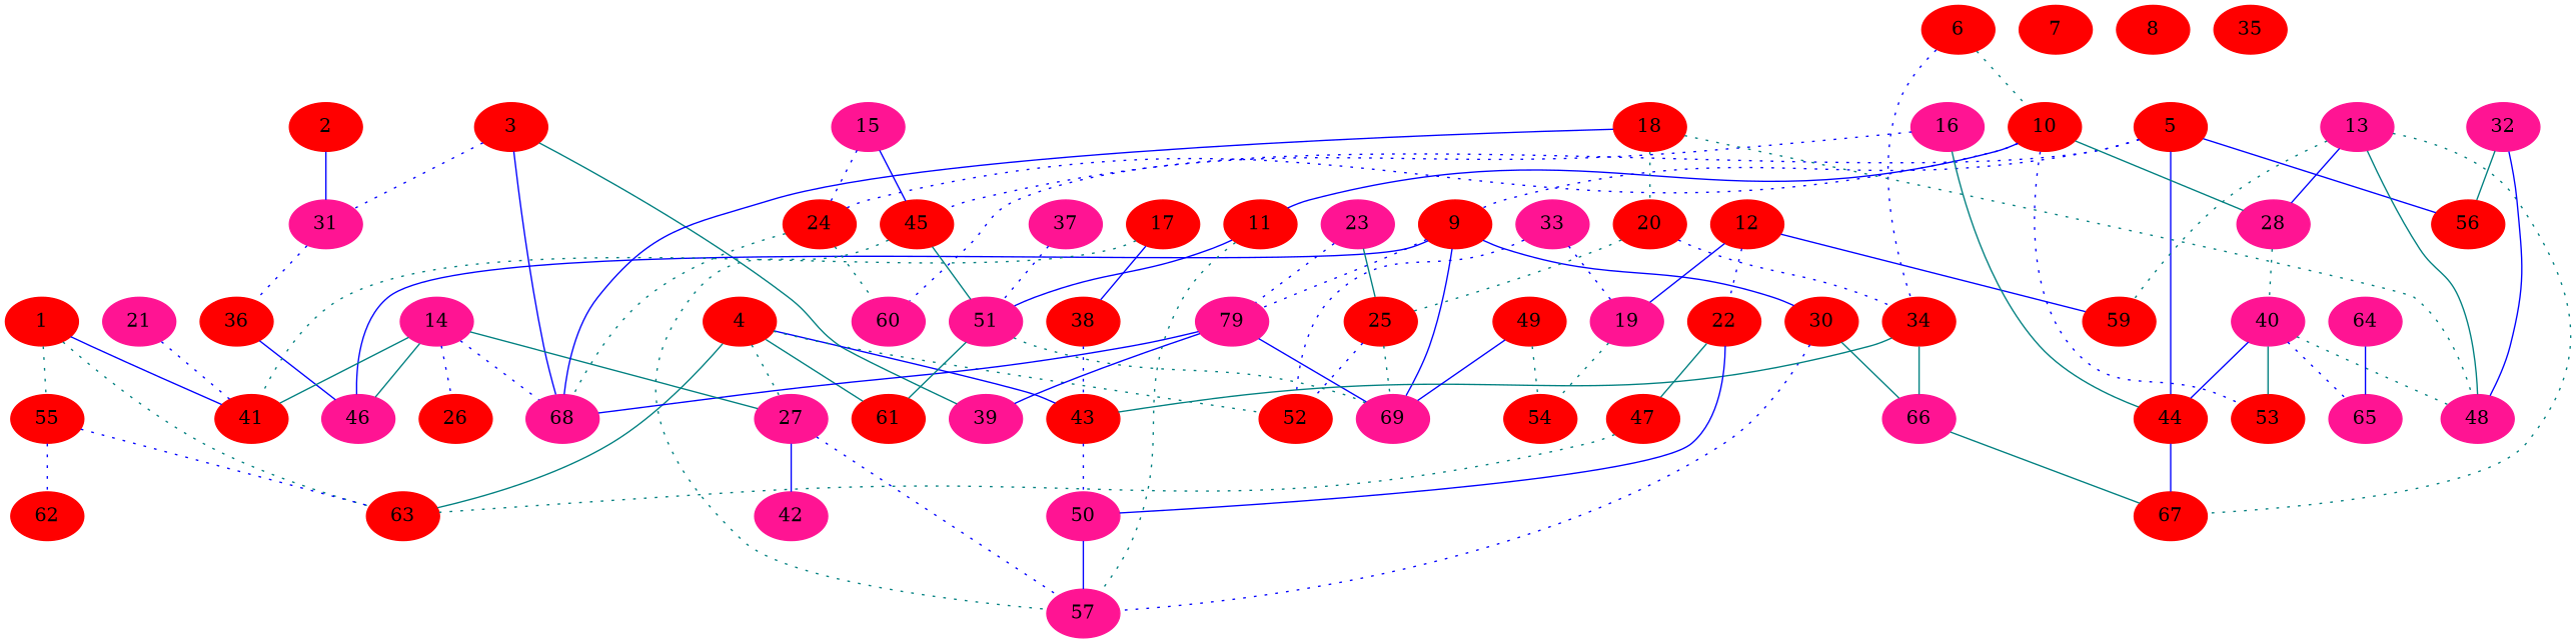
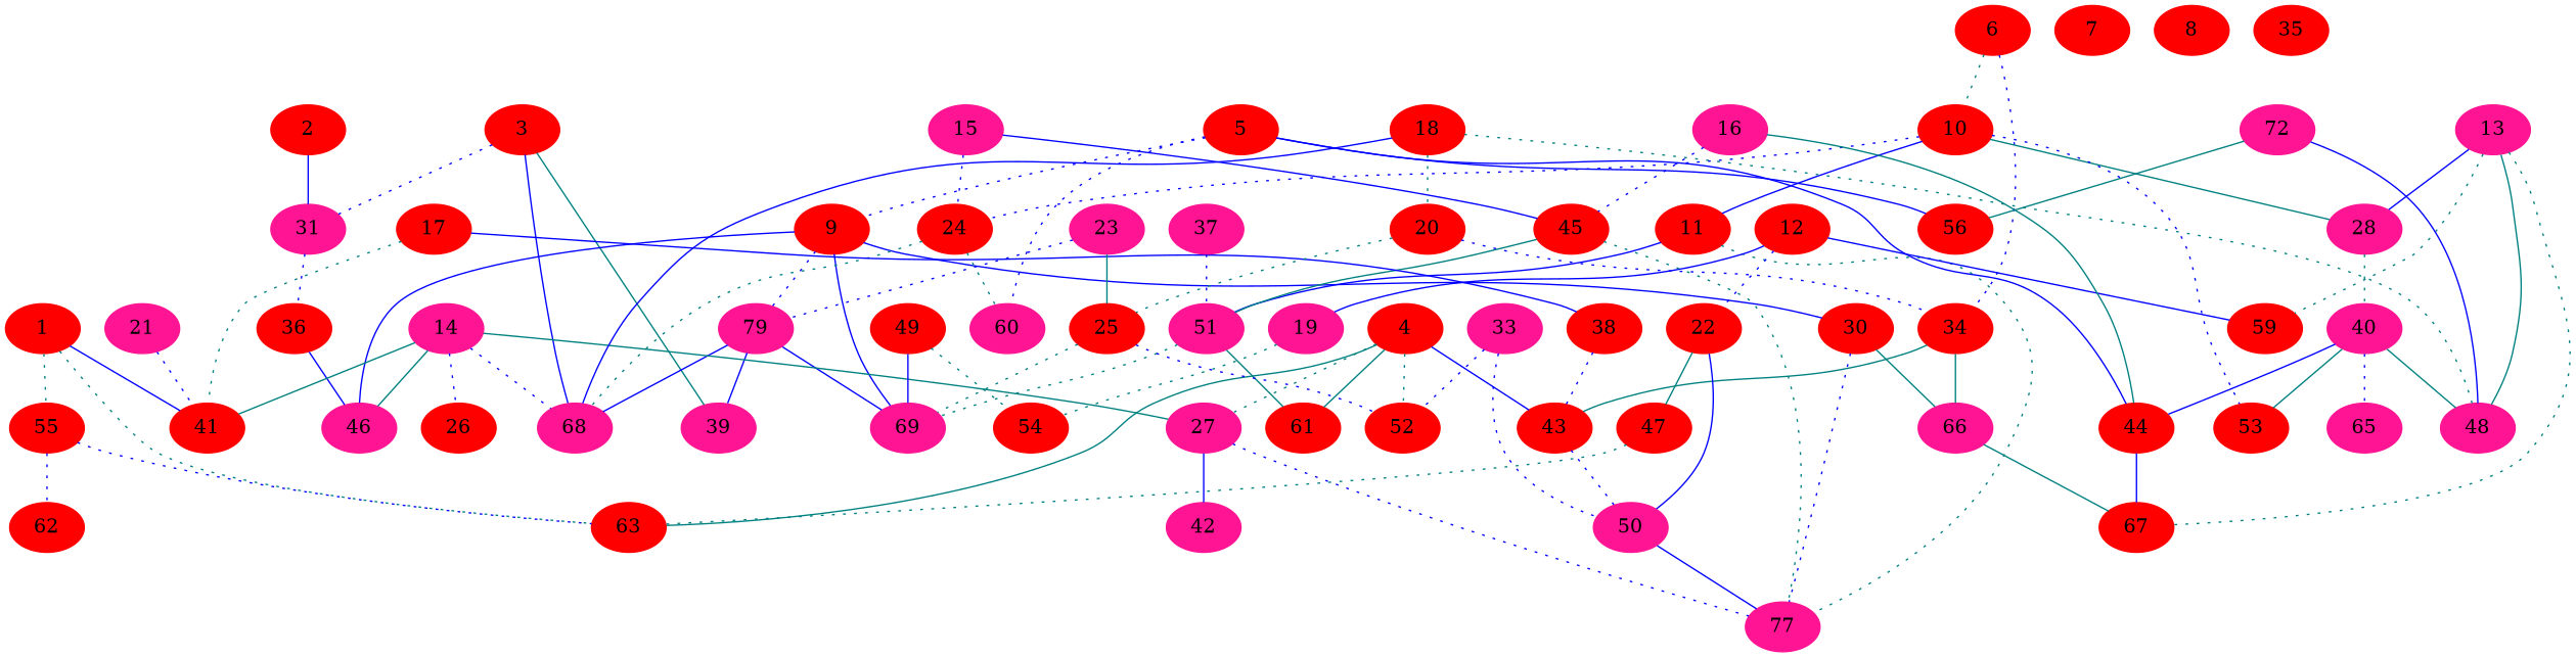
  graph {
    node [color=red style=filled]
    edge [color=blue style=dotted]
    1
    41
    55
    63
    62
    31 [color=deeppink]
    2
    36
    3
    39 [color=deeppink]
    68 [color=deeppink]
    4
    27 [color=deeppink]
    43
    52
    61
-   57 [color=deeppink]
+   57 [color=deeppink label=77]
    42 [color=deeppink]
    50 [color=deeppink]
    5
    9
    44
    56
    60 [color=deeppink]
    n25 [color=deeppink label=79]
    30
    46 [color=deeppink]
    69 [color=deeppink]
    67
    6
    10
    34
    11
    24
    28 [color=deeppink]
    53
    66 [color=deeppink]
    7
    8
    51 [color=deeppink]
    40 [color=deeppink]
    19 [color=deeppink]
    12
    22
    59
    54
    47
    13 [color=deeppink]
    48 [color=deeppink]
    14 [color=deeppink]
    26
    15 [color=deeppink]
    45
    16 [color=deeppink]
    17
    38
    18
    20
    25
    21 [color=deeppink]
    23 [color=deeppink]
    65 [color=deeppink]
-   32 [color=deeppink]
+   32 [color=deeppink label=72]
    33 [color=deeppink]
    35
    37 [color=deeppink]
    49
-   64 [color=deeppink]
    1 -- 41 [style=solid]
    1 -- 55 [color=teal]
    1 -- 63 [color=teal]
    55 -- 63
    55 -- 62
    31 -- 36
    2 -- 31 [style=solid]
    36 -- 46 [style=solid]
    3 -- 31
    3 -- 39 [color=teal style=solid]
    3 -- 68 [style=solid]
    4 -- 63 [color=teal style=solid]
    4 -- 27 [color=teal]
    4 -- 43 [style=solid]
    4 -- 52 [color=teal]
    4 -- 61 [color=teal style=solid]
    27 -- 57
    27 -- 42 [style=solid]
    43 -- 50
    50 -- 57 [style=solid]
    5 -- 9
    5 -- 44 [style=solid]
    5 -- 56 [style=solid]
    5 -- 60
    9 -- n25
    9 -- 30 [style=solid]
    9 -- 46 [style=solid]
    9 -- 69 [style=solid]
    44 -- 67 [style=solid]
    n25 -- 39 [style=solid]
    n25 -- 68 [style=solid]
    n25 -- 69 [style=solid]
    30 -- 57
    30 -- 66 [color=teal style=solid]
    6 -- 10 [color=teal]
    6 -- 34
    10 -- 11 [style=solid]
    10 -- 24
    10 -- 28 [color=teal style=solid]
    10 -- 53
    34 -- 43 [color=teal style=solid]
    34 -- 66 [color=teal style=solid]
    11 -- 57 [color=teal]
    11 -- 51 [style=solid]
    24 -- 68 [color=teal]
    24 -- 60 [color=teal]
    28 -- 40 [color=teal]
    66 -- 67 [color=teal style=solid]
    51 -- 61 [color=teal style=solid]
    51 -- 69 [color=teal]
    40 -- 44 [style=solid]
    40 -- 53 [color=teal style=solid]
-   40 -- 48 [color=teal]
+   40 -- 48 [color=teal style=solid]
    40 -- 65
    19 -- 54 [color=teal]
    12 -- 19 [style=solid]
    12 -- 22
    12 -- 59 [style=solid]
    22 -- 50 [style=solid]
    22 -- 47 [color=teal style=solid]
    47 -- 63 [color=teal]
    13 -- 67 [color=teal]
    13 -- 28 [style=solid]
    13 -- 59 [color=teal]
    13 -- 48 [color=teal style=solid]
    14 -- 41 [color=teal style=solid]
    14 -- 68
    14 -- 27 [color=teal style=solid]
    14 -- 46 [color=teal style=solid]
    14 -- 26
    15 -- 24
    15 -- 45 [style=solid]
    45 -- 57 [color=teal]
    45 -- 51 [color=teal style=solid]
    16 -- 44 [color=teal style=solid]
    16 -- 45
    17 -- 41 [color=teal]
    17 -- 38 [style=solid]
    38 -- 43
    18 -- 68 [style=solid]
    18 -- 48 [color=teal]
    18 -- 20 [color=teal]
    20 -- 34
    20 -- 25 [color=teal]
    25 -- 52
    25 -- 69 [color=teal]
    21 -- 41
    23 -- n25
    23 -- 25 [color=teal style=solid]
    32 -- 56 [color=teal style=solid]
    32 -- 48 [style=solid]
    33 -- 52
-   33 -- 19
+   33 -- 50
    37 -- 51
    49 -- 69 [style=solid]
    49 -- 54 [color=teal]
-   64 -- 65 [style=solid]
  }
